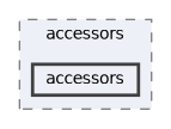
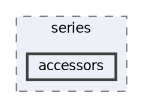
  digraph {
    compound=true
    rankdir=LR
    n1 [color=grey25 fillcolor="#edf0f7" fontname=Helvetica fontsize=10 height=0.2 label=accessors shape=box style="filled,bold" width=0.4]
    subgraph cluster_1 {
      bgcolor="#edf0f7"
      fontname=Helvetica
      fontsize=10
-     label=accessors
+     label=series
      pencolor=grey50
      style="filled,dashed"
      n1
    }
  }
